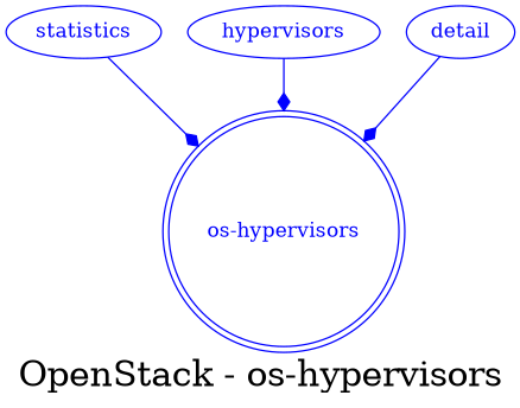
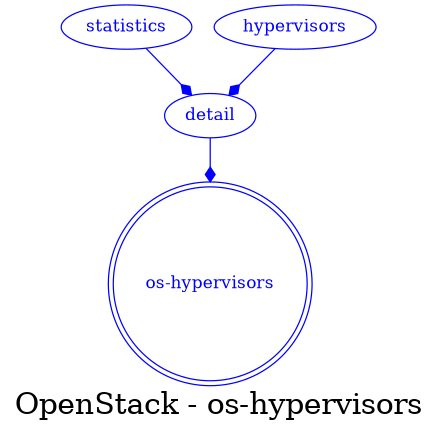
  digraph {
    fontsize=24
    label="OpenStack - os-hypervisors"
    splines=true
    node [color=blue fontcolor=blue shape=ellipse]
    edge [arrowhead=diamond arrowtail=none color=blue fontcolor=blue]
    "os-hypervisors" [shape=doublecircle]
    statistics
    n3 [label=hypervisors]
    detail
-   statistics -> "os-hypervisors"
-   n3 -> "os-hypervisors"
+   statistics -> detail
+   n3 -> detail
    detail -> "os-hypervisors"
  }
